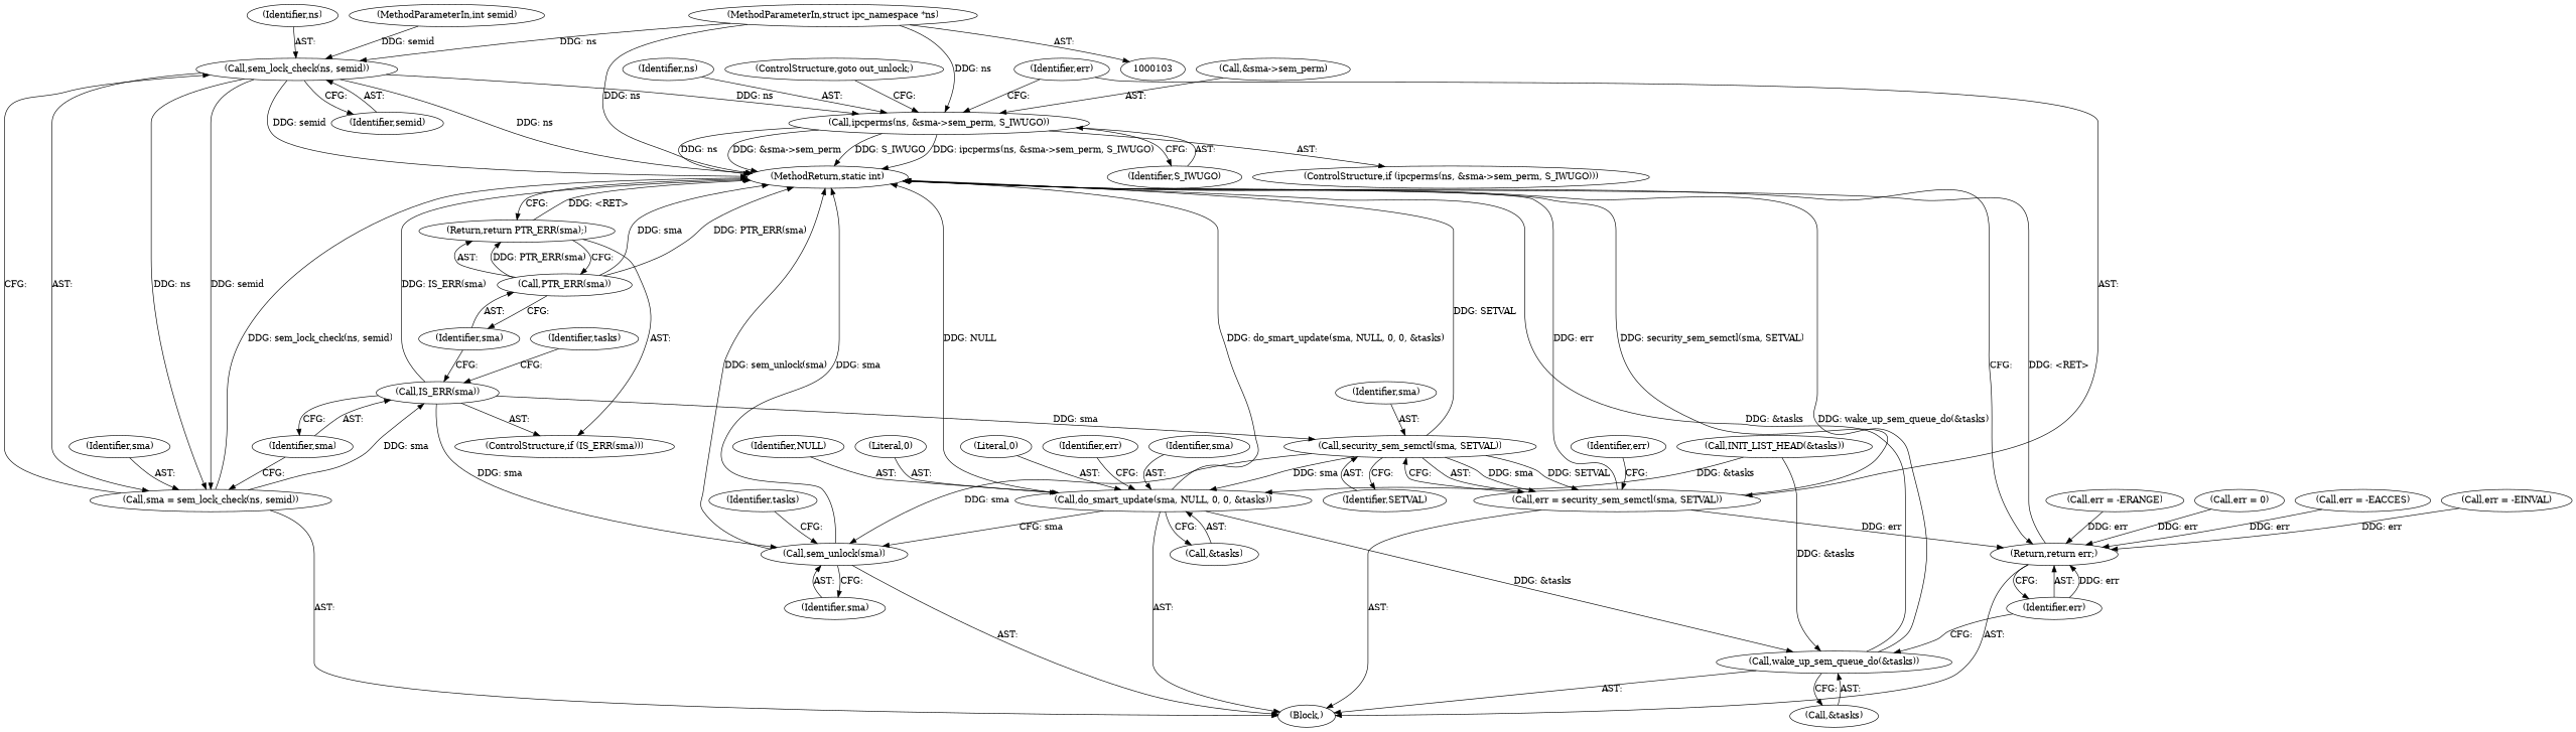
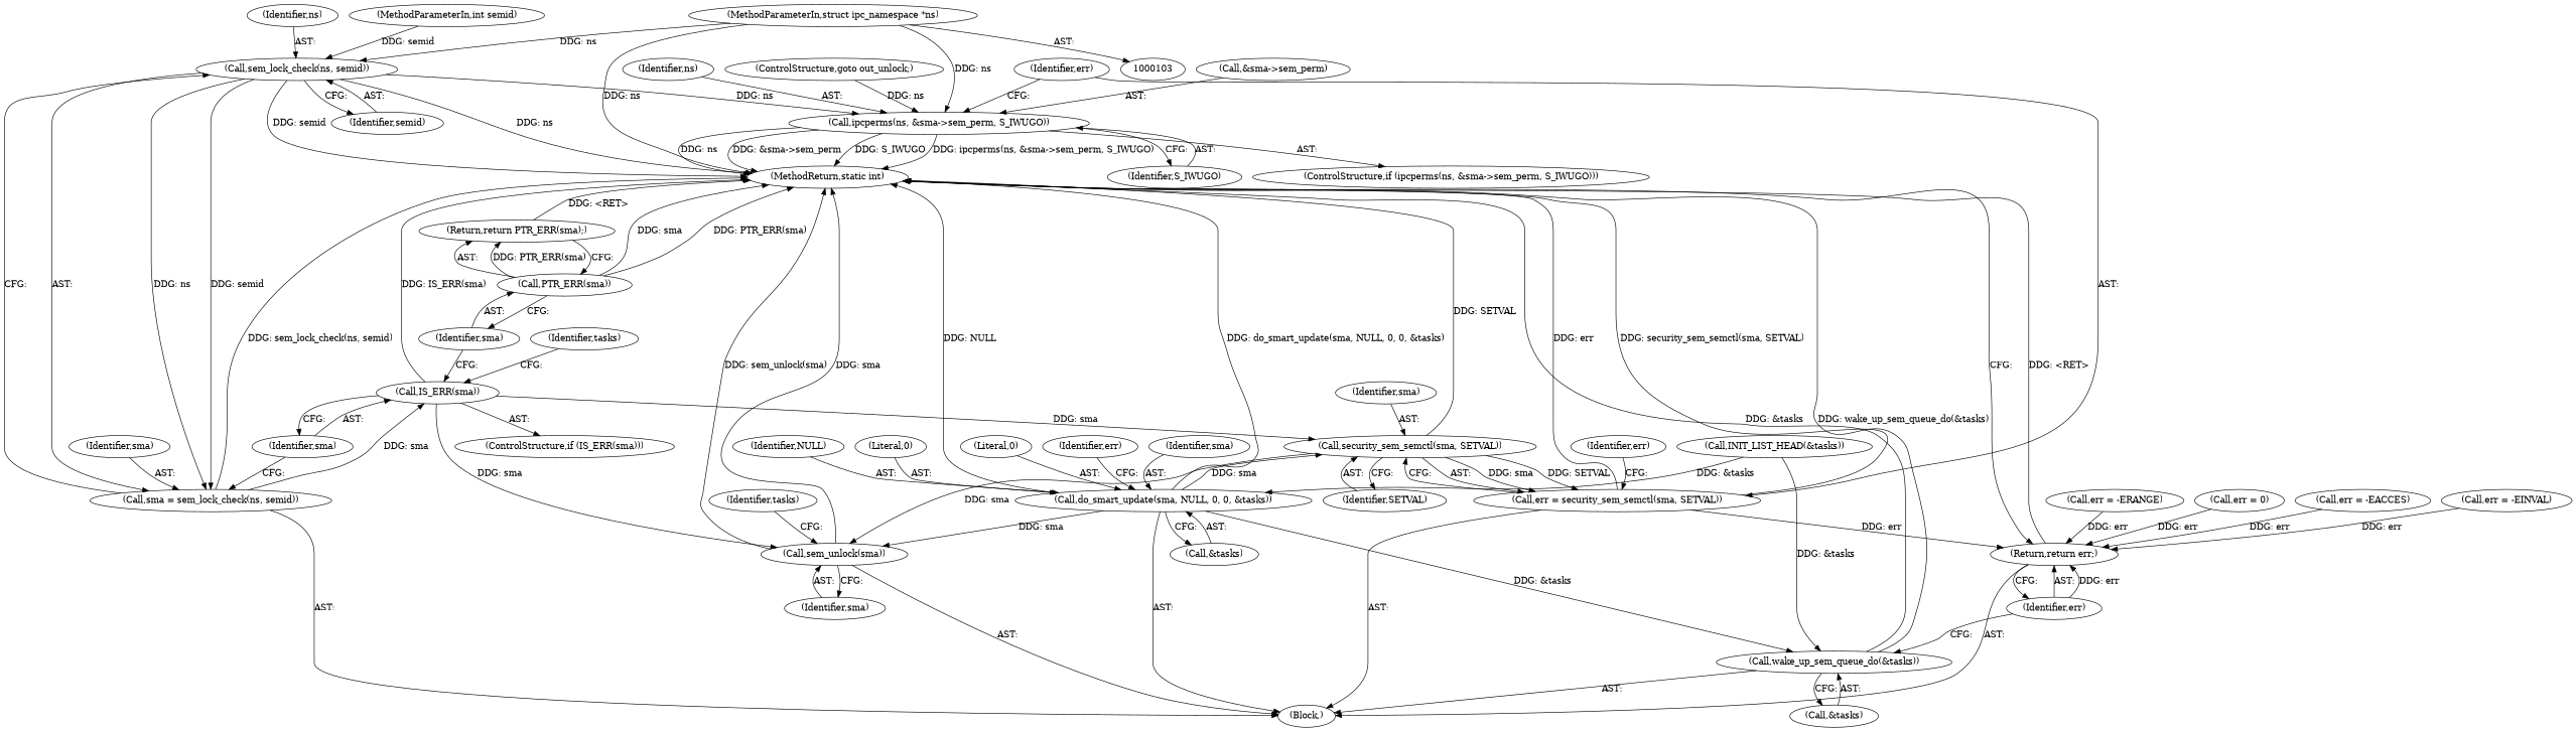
  digraph {
    n1 [label="(MethodParameterIn,struct ipc_namespace *ns)"]
    n2 [label="(Call,sem_lock_check(ns, semid))"]
    n3 [label="(Call,ipcperms(ns, &sma->sem_perm, S_IWUGO))"]
    n4 [label="(MethodReturn,static int)"]
    1000103
    n6 [label="(Call,sma = sem_lock_check(ns, semid))"]
    n7 [label="(Identifier,semid)"]
    n8 [label="(Identifier,S_IWUGO)"]
    n9 [label="(ControlStructure,if (ipcperms(ns, &sma->sem_perm, S_IWUGO)))"]
    n10 [label="(Return,return PTR_ERR(sma);)"]
    n11 [label="(Return,return err;)"]
    n12 [label="(Call,IS_ERR(sma))"]
    n13 [label="(Block,)"]
    n14 [label="(Call,security_sem_semctl(sma, SETVAL))"]
    n15 [label="(Call,sem_unlock(sma))"]
    n16 [label="(ControlStructure,if (IS_ERR(sma)))"]
    n17 [label="(Identifier,sma)"]
    n18 [label="(Call,PTR_ERR(sma))"]
    n19 [label="(Identifier,sma)"]
    n20 [label="(Call,err = security_sem_semctl(sma, SETVAL))"]
    n21 [label="(Call,do_smart_update(sma, NULL, 0, 0, &tasks))"]
    n22 [label="(Identifier,SETVAL)"]
    n23 [label="(Identifier,sma)"]
    n24 [label="(Call,wake_up_sem_queue_do(&tasks))"]
    n25 [label="(Call,&tasks)"]
    n26 [label="(Identifier,err)"]
    n27 [label="(Call,&tasks)"]
    n28 [label="(Call,err = -ERANGE)"]
    n29 [label="(Identifier,sma)"]
    n30 [label="(Call,err = 0)"]
    n31 [label="(Call,err = -EACCES)"]
    n32 [label="(Call,err = -EINVAL)"]
    n33 [label="(Identifier,sma)"]
    n34 [label="(Call,&sma->sem_perm)"]
    n35 [label="(Identifier,ns)"]
    n36 [label="(Identifier,ns)"]
    n37 [label="(Literal,0)"]
    n38 [label="(Identifier,tasks)"]
    n39 [label="(Identifier,err)"]
    n40 [label="(Literal,0)"]
    n41 [label="(Identifier,err)"]
    n42 [label="(Identifier,err)"]
    n43 [label="(Identifier,sma)"]
    n44 [label="(Identifier,tasks)"]
    n45 [label="(Call,INIT_LIST_HEAD(&tasks))"]
    n46 [label="(ControlStructure,goto out_unlock;)"]
    n47 [label="(MethodParameterIn,int semid)"]
    n48 [label="(Identifier,NULL)"]
    n1 -> n2 [label="DDG: ns"]
    n1 -> n3 [label="DDG: ns"]
    n1 -> n4 [label="DDG: ns"]
    n1 -> 1000103 [label="AST: "]
    n2 -> n3 [label="DDG: ns"]
    n2 -> n4 [label="DDG: semid"]
    n2 -> n4 [label="DDG: ns"]
    n2 -> n6 [label="AST: "]
    n2 -> n6 [label="DDG: ns"]
    n2 -> n6 [label="DDG: semid"]
    n2 -> n7 [label="CFG: "]
    n3 -> n4 [label="DDG: S_IWUGO"]
    n3 -> n4 [label="DDG: ipcperms(ns, &sma->sem_perm, S_IWUGO)"]
    n3 -> n4 [label="DDG: ns"]
    n3 -> n4 [label="DDG: &sma->sem_perm"]
    n3 -> n8 [label="CFG: "]
    n3 -> n9 [label="AST: "]
-   n4 -> n10 [label="CFG: "]
    n4 -> n11 [label="CFG: "]
    n6 -> n2 [label="CFG: "]
    n6 -> n4 [label="DDG: sem_lock_check(ns, semid)"]
    n6 -> n12 [label="DDG: sma"]
    n6 -> n13 [label="AST: "]
    n7 -> n2 [label="AST: "]
    n8 -> n3 [label="AST: "]
    n10 -> n4 [label="DDG: <RET>"]
-   n10 -> n16 [label="AST: "]
    n10 -> n18 [label="CFG: "]
    n11 -> n4 [label="DDG: <RET>"]
    n11 -> n13 [label="AST: "]
    n11 -> n26 [label="CFG: "]
    n12 -> n4 [label="DDG: IS_ERR(sma)"]
    n12 -> n14 [label="DDG: sma"]
    n12 -> n15 [label="DDG: sma"]
    n12 -> n16 [label="AST: "]
    n12 -> n17 [label="CFG: "]
    n14 -> n4 [label="DDG: SETVAL"]
    n14 -> n15 [label="DDG: sma"]
    n14 -> n20 [label="AST: "]
    n14 -> n20 [label="DDG: sma"]
    n14 -> n20 [label="DDG: SETVAL"]
-   n14 -> n21 [label="DDG: sma"]
+   n21 -> n14 [label="DDG: sma"]
    n14 -> n22 [label="CFG: "]
    n15 -> n4 [label="DDG: sma"]
    n15 -> n4 [label="DDG: sem_unlock(sma)"]
    n15 -> n13 [label="AST: "]
    n15 -> n23 [label="CFG: "]
    n17 -> n6 [label="CFG: "]
    n17 -> n12 [label="AST: "]
    n18 -> n4 [label="DDG: PTR_ERR(sma)"]
    n18 -> n4 [label="DDG: sma"]
    n18 -> n10 [label="AST: "]
    n18 -> n10 [label="DDG: PTR_ERR(sma)"]
    n18 -> n19 [label="CFG: "]
    n19 -> n12 [label="CFG: "]
    n19 -> n18 [label="AST: "]
    n20 -> n4 [label="DDG: err"]
    n20 -> n4 [label="DDG: security_sem_semctl(sma, SETVAL)"]
    n20 -> n11 [label="DDG: err"]
    n20 -> n13 [label="AST: "]
    n20 -> n14 [label="CFG: "]
    n21 -> n4 [label="DDG: do_smart_update(sma, NULL, 0, 0, &tasks)"]
    n21 -> n4 [label="DDG: NULL"]
    n21 -> n13 [label="AST: "]
-   n21 -> n15 [label="CFG: sma"]
+   n21 -> n15 [label="DDG: sma"]
    n21 -> n24 [label="DDG: &tasks"]
    n21 -> n25 [label="CFG: "]
    n22 -> n14 [label="AST: "]
    n23 -> n15 [label="AST: "]
    n24 -> n4 [label="DDG: &tasks"]
    n24 -> n4 [label="DDG: wake_up_sem_queue_do(&tasks)"]
    n24 -> n13 [label="AST: "]
    n24 -> n27 [label="CFG: "]
    n25 -> n21 [label="AST: "]
    n26 -> n11 [label="AST: "]
    n26 -> n11 [label="DDG: err"]
    n26 -> n24 [label="CFG: "]
    n27 -> n24 [label="AST: "]
    n28 -> n11 [label="DDG: err"]
    n29 -> n6 [label="AST: "]
    n30 -> n11 [label="DDG: err"]
    n31 -> n11 [label="DDG: err"]
    n32 -> n11 [label="DDG: err"]
    n33 -> n14 [label="AST: "]
    n34 -> n3 [label="AST: "]
    n35 -> n3 [label="AST: "]
    n36 -> n2 [label="AST: "]
    n37 -> n21 [label="AST: "]
    n38 -> n15 [label="CFG: "]
    n39 -> n20 [label="CFG: "]
    n40 -> n21 [label="AST: "]
    n41 -> n21 [label="CFG: "]
    n42 -> n3 [label="CFG: "]
    n42 -> n20 [label="AST: "]
    n43 -> n21 [label="AST: "]
    n44 -> n12 [label="CFG: "]
    n45 -> n21 [label="DDG: &tasks"]
    n45 -> n24 [label="DDG: &tasks"]
-   n46 -> n3 [label="CFG: "]
+   n46 -> n3 [label="DDG: ns"]
    n47 -> n2 [label="DDG: semid"]
    n48 -> n21 [label="AST: "]
  }
